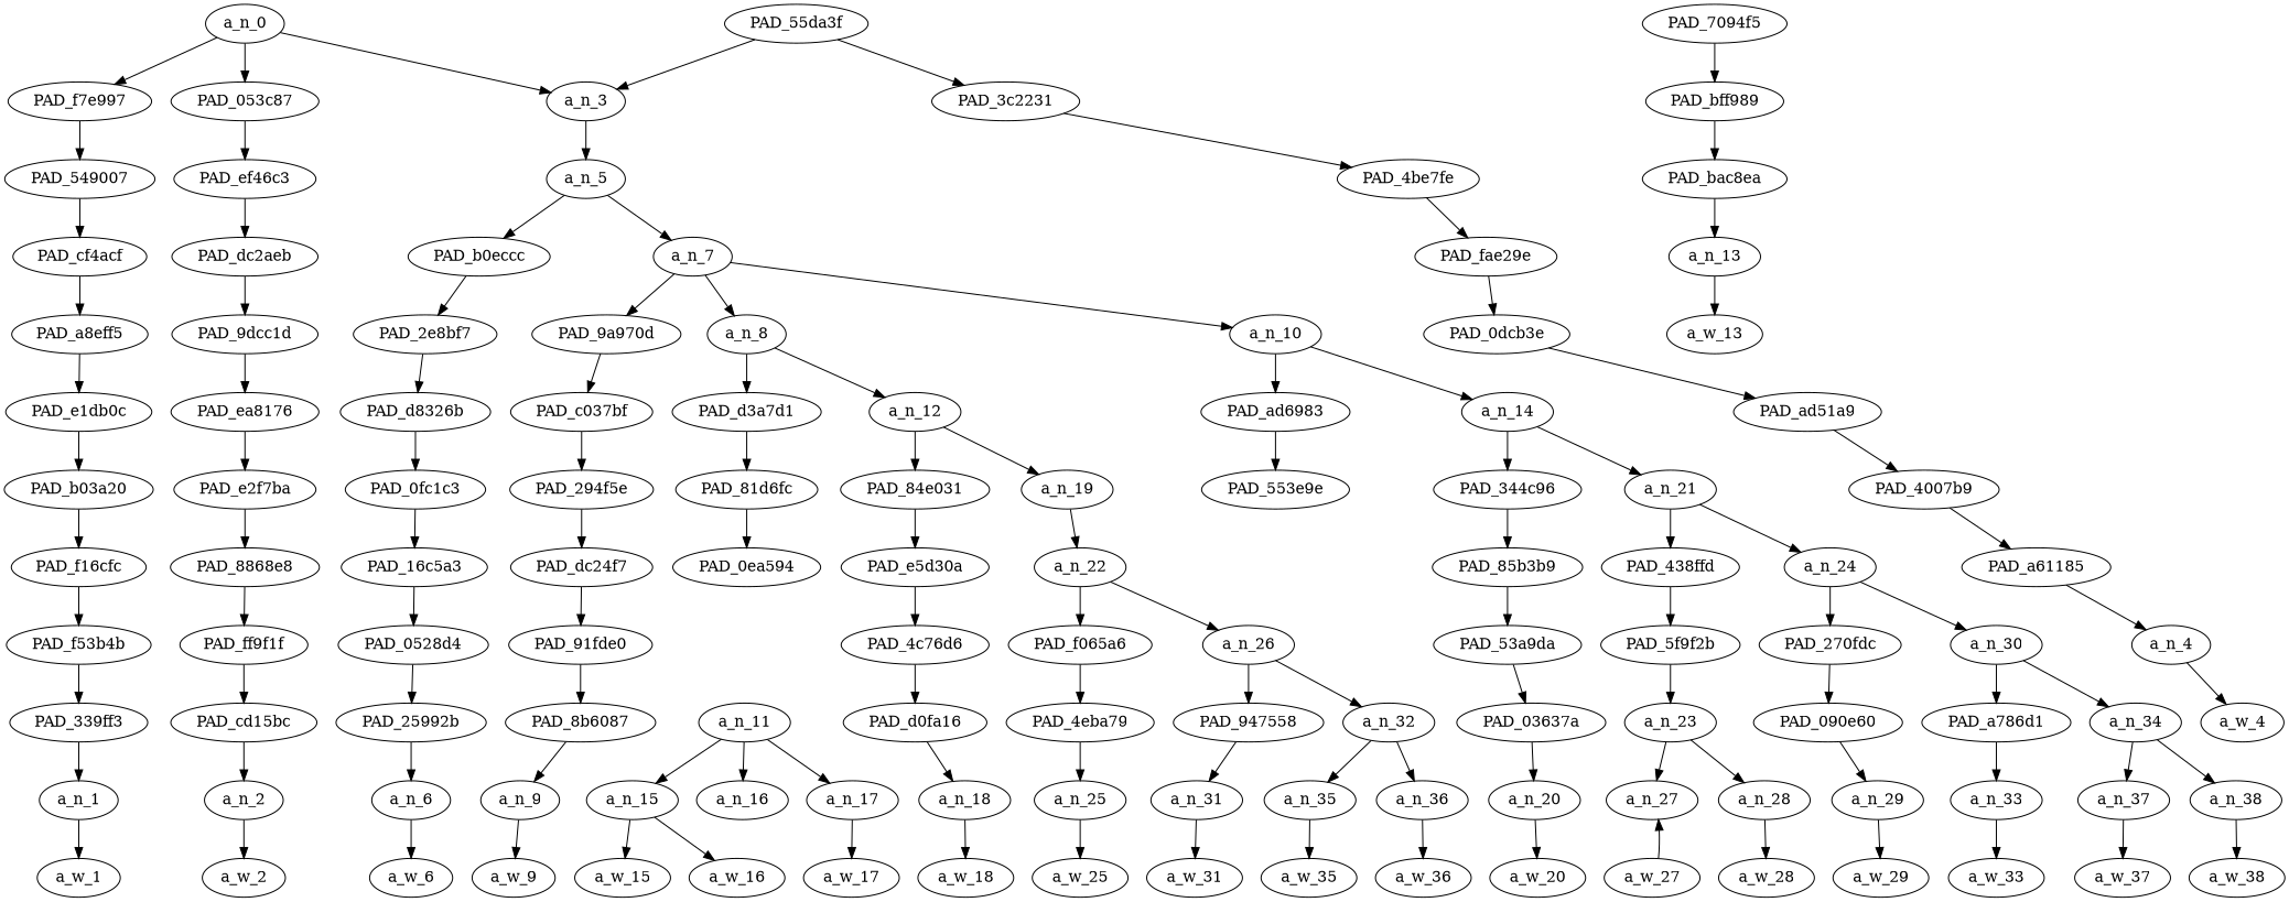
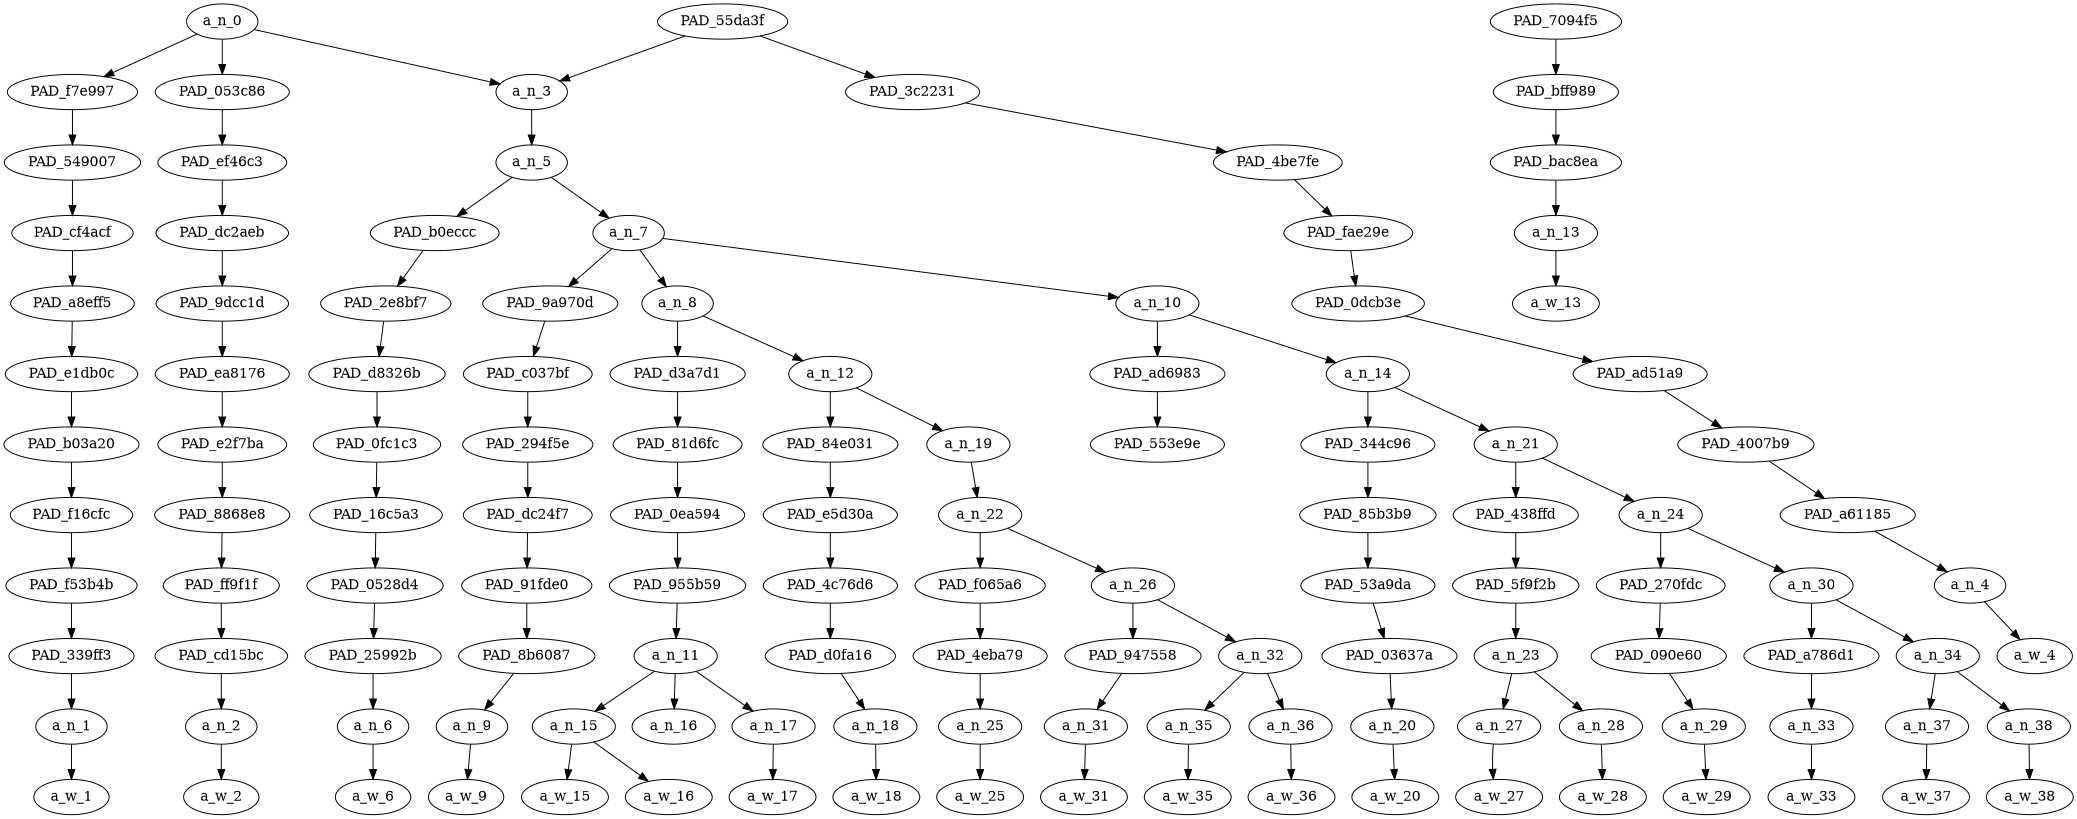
  strict digraph {
    node [div_dir=1 index=0 level=1 text_span="[0]" value=0.03889139]
    a_n_0 [level=11 text_span="[0, 1, 2, 3, 4, 5, 6, 7, 8, 9, 10, 11, 12, 13, 14, 15, 16, 17, 18, 19, 20]" value=0.99999999]
    PAD_f7e997 [level=10]
-   PAD_053c86 [div_dir=-1 index=1 level=10 text_span="[1]" value=0.04230412 label=PAD_053c87]
+   PAD_053c86 [div_dir=-1 index=1 level=10 text_span="[1]" value=0.04230412]
    a_n_3 [index=2 level=10 text_span="[2, 3, 4, 5, 6, 7, 8, 9, 10, 11, 12, 13, 14, 15, 16, 17, 18, 19, 20]" value=0.91869556]
    PAD_549007 [level=9]
    PAD_ef46c3 [div_dir=-1 index=1 level=9 text_span="[1]" value=0.04230412]
    a_n_5 [index=3 level=9 text_span="[3, 4, 5, 6, 7, 8, 9, 10, 11, 12, 13, 14, 15, 16, 17, 18, 19, 20]" value=0.87864290]
    PAD_cf4acf [level=8]
    PAD_dc2aeb [div_dir=-1 index=1 level=8 text_span="[1]" value=0.04230412]
    PAD_55da3f [div_dir=-1 index=2 level=9 text_span="[2]" value=0.03993338]
    PAD_3c2231 [div_dir=-1 index=2 level=8 text_span="[2]" value=0.03993338]
    PAD_b0eccc [div_dir=-1 index=3 level=8 text_span="[3]" value=0.03869945]
    a_n_7 [index=4 level=8 text_span="[4, 5, 6, 7, 8, 9, 10, 11, 12, 13, 14, 15, 16, 17, 18, 19, 20]" value=0.83978032]
    PAD_a8eff5 [level=7]
    PAD_e1db0c [level=6]
    PAD_b03a20 [level=5]
    PAD_f16cfc [level=4]
    PAD_f53b4b [level=3]
    PAD_339ff3 [level=2]
    a_n_1
    a_w_1 [div_dir=0 level=0 value="<user>"]
    PAD_9dcc1d [div_dir=-1 index=1 level=7 text_span="[1]" value=0.04230412]
    PAD_ea8176 [div_dir=-1 index=1 level=6 text_span="[1]" value=0.04230412]
    PAD_e2f7ba [div_dir=-1 index=1 level=5 text_span="[1]" value=0.04230412]
    PAD_8868e8 [div_dir=-1 index=1 level=4 text_span="[1]" value=0.04230412]
    PAD_ff9f1f [div_dir=-1 index=1 level=3 text_span="[1]" value=0.04230412]
    PAD_cd15bc [div_dir=-1 index=1 level=2 text_span="[1]" value=0.04230412]
    a_n_2 [div_dir=-1 index=1 text_span="[1]" value=0.04230412]
    a_w_2 [div_dir=0 index=1 level=0 text_span="[1]" value=you]
    PAD_4be7fe [div_dir=-1 index=2 level=7 text_span="[2]" value=0.03993338]
    PAD_2e8bf7 [div_dir=-1 index=3 level=7 text_span="[3]" value=0.03869945]
    PAD_9a970d [index=5 level=7 text_span="[12]" value=0.02918857]
    a_n_8 [index=4 level=7 text_span="[4, 5, 6, 7, 8, 9, 10, 11]" value=0.54619043]
    a_n_10 [div_dir=-1 index=6 level=7 text_span="[13, 14, 15, 16, 17, 18, 19, 20]" value=0.26421475]
    PAD_fae29e [div_dir=-1 index=2 level=6 text_span="[2]" value=0.03993338]
    PAD_0dcb3e [div_dir=-1 index=2 level=5 text_span="[2]" value=0.03993338]
    PAD_ad51a9 [div_dir=-1 index=2 level=4 text_span="[2]" value=0.03993338]
    PAD_4007b9 [div_dir=-1 index=2 level=3 text_span="[2]" value=0.03993338]
    PAD_a61185 [div_dir=-1 index=2 level=2 text_span="[2]" value=0.03993338]
    a_n_4 [div_dir=-1 index=2 text_span="[2]" value=0.03993338]
    a_w_4 [div_dir=0 index=2 level=0 text_span="[2]" value="’"]
    PAD_d8326b [div_dir=-1 index=3 level=6 text_span="[3]" value=0.03869945]
    PAD_c037bf [index=6 level=6 text_span="[12]" value=0.02918857]
    PAD_d3a7d1 [index=4 level=6 text_span="[4, 5, 6]" value=0.34516513]
    a_n_12 [index=5 level=6 text_span="[7, 8, 9, 10, 11]" value=0.20076632]
    PAD_ad6983 [div_dir=-1 index=7 level=6 text_span="[13]" value=0.06457320]
    a_n_14 [div_dir=-1 index=8 level=6 text_span="[14, 15, 16, 17, 18, 19, 20]" value=0.19955696]
    PAD_0fc1c3 [div_dir=-1 index=3 level=5 text_span="[3]" value=0.03869945]
    PAD_16c5a3 [div_dir=-1 index=3 level=4 text_span="[3]" value=0.03869945]
    PAD_0528d4 [div_dir=-1 index=3 level=3 text_span="[3]" value=0.03869945]
    PAD_25992b [div_dir=-1 index=3 level=2 text_span="[3]" value=0.03869945]
    a_n_6 [div_dir=-1 index=3 text_span="[3]" value=0.03869945]
    a_w_6 [div_dir=0 index=3 level=0 text_span="[3]" value=re]
    PAD_294f5e [index=7 level=5 text_span="[12]" value=0.02918857]
    PAD_81d6fc [index=4 level=5 text_span="[4, 5, 6]" value=0.34516513]
    PAD_84e031 [index=5 level=5 text_span="[7]" value=0.03996049]
    a_n_19 [index=6 level=5 text_span="[8, 9, 10, 11]" value=0.16075577]
    PAD_553e9e [div_dir=-1 index=8 level=5 text_span="[13]" value=0.06457320]
    PAD_344c96 [index=9 level=5 text_span="[14]" value=0.03451446]
    a_n_21 [div_dir=-1 index=10 level=5 text_span="[15, 16, 17, 18, 19, 20]" value=0.16502437]
    PAD_dc24f7 [index=7 level=4 text_span="[12]" value=0.02918857]
    PAD_91fde0 [index=8 level=3 text_span="[12]" value=0.02918857]
    PAD_8b6087 [index=9 level=2 text_span="[12]" value=0.02918857]
    a_n_9 [index=12 text_span="[12]" value=0.02918857]
    a_w_9 [div_dir=0 index=12 level=0 text_span="[12]" value=and]
    n66 [index=4 label=PAD_0ea594 level=4 text_span="[4, 5, 6]" value=0.34516513]
    PAD_e5d30a [index=5 level=4 text_span="[7]" value=0.03996049]
    a_n_22 [index=6 level=4 text_span="[8, 9, 10, 11]" value=0.16070661]
+   PAD_955b59 [index=4 level=3 text_span="[4, 5, 6]" value=0.34516513]
    a_n_11 [index=4 level=2 text_span="[4, 5, 6]" value=0.34516513]
    a_n_15 [index=4 text_span="[4]" value=0.04251699]
    a_n_16 [index=5 text_span="[5]" value=0.11267458]
    a_n_17 [index=6 text_span="[6]" value=0.18964325]
    a_w_15 [div_dir=0 index=4 level=0 text_span="[4]" value=a]
    a_w_16 [div_dir=0 index=5 level=0 text_span="[5]" value=racist]
    a_w_17 [div_dir=0 index=6 level=0 text_span="[6]" value=pos]
    PAD_4c76d6 [index=5 level=3 text_span="[7]" value=0.03996049]
    PAD_f065a6 [div_dir=-1 index=6 level=3 text_span="[8]" value=0.02433010]
    a_n_26 [index=7 level=3 text_span="[9, 10, 11]" value=0.13632735]
    PAD_d0fa16 [index=5 level=2 text_span="[7]" value=0.03996049]
    a_n_18 [index=7 text_span="[7]" value=0.03996049]
    a_w_18 [div_dir=0 index=7 level=0 text_span="[7]" value=trying]
    PAD_4eba79 [div_dir=-1 index=6 level=2 text_span="[8]" value=0.02433010]
    PAD_947558 [div_dir=-1 index=7 level=2 text_span="[9]" value=0.04257546]
    a_n_32 [index=8 level=2 text_span="[10, 11]" value=0.09368725]
    a_n_25 [div_dir=-1 index=8 text_span="[8]" value=0.02433010]
    a_n_31 [div_dir=-1 index=9 text_span="[9]" value=0.04257546]
    a_n_35 [index=10 text_span="[10]" value=0.04278706]
    a_n_36 [index=11 text_span="[11]" value=0.05076406]
    a_w_25 [div_dir=0 index=8 level=0 text_span="[8]" value=to]
    a_w_31 [div_dir=0 index=9 level=0 text_span="[9]" value=spread]
    a_w_35 [div_dir=0 index=10 level=0 text_span="[10]" value=hate]
    a_w_36 [div_dir=0 index=11 level=0 text_span="[11]" value=violence]
    PAD_85b3b9 [index=9 level=4 text_span="[14]" value=0.03451446]
    PAD_438ffd [div_dir=-1 index=10 level=4 text_span="[15, 16]" value=0.05407789]
    a_n_24 [div_dir=-1 index=11 level=4 text_span="[17, 18, 19, 20]" value=0.11084870]
    PAD_7094f5 [div_dir=-1 index=8 level=4 text_span="[13]" value=0.06457320]
    PAD_bff989 [div_dir=-1 index=9 level=3 text_span="[13]" value=0.06457320]
    PAD_bac8ea [div_dir=-1 index=10 level=2 text_span="[13]" value=0.06457320]
    a_n_13 [div_dir=-1 index=13 text_span="[13]" value=0.06457320]
    a_w_13 [div_dir=0 index=13 level=0 text_span="[13]" value=racism]
    PAD_53a9da [index=10 level=3 text_span="[14]" value=0.03451446]
    PAD_5f9f2b [div_dir=-1 index=11 level=3 text_span="[15, 16]" value=0.05407789]
    PAD_270fdc [index=12 level=3 text_span="[17]" value=0.02323858]
    a_n_30 [div_dir=-1 index=13 level=3 text_span="[18, 19, 20]" value=0.08752849]
    PAD_03637a [index=11 level=2 text_span="[14]" value=0.03451446]
    a_n_20 [index=14 text_span="[14]" value=0.03451446]
    a_w_20 [div_dir=0 index=14 level=0 text_span="[14]" value=what]
    a_n_23 [div_dir=-1 index=12 level=2 text_span="[15, 16]" value=0.05407789]
    PAD_090e60 [index=13 level=2 text_span="[17]" value=0.02323858]
    PAD_a786d1 [div_dir=-1 index=14 level=2 text_span="[18]" value=0.03242275]
    a_n_34 [div_dir=-1 index=15 level=2 text_span="[19, 20]" value=0.05495482]
    a_n_27 [index=15 text_span="[15]" value=0.02253594]
    a_n_28 [div_dir=-1 index=16 text_span="[16]" value=0.03148797]
    a_w_27 [div_dir=0 index=15 level=0 text_span="[15]" value=the]
    a_w_28 [div_dir=0 index=16 level=0 text_span="[16]" value=heck]
    a_n_29 [index=17 text_span="[17]" value=0.02323858]
    a_n_33 [div_dir=-1 index=18 text_span="[18]" value=0.03242275]
    a_n_37 [div_dir=-1 index=19 text_span="[19]" value=0.02538627]
    a_n_38 [index=20 text_span="[20]" value=0.02949747]
    a_w_29 [div_dir=0 index=17 level=0 text_span="[17]" value=is]
    a_w_33 [div_dir=0 index=18 level=0 text_span="[18]" value=wrong]
    a_w_37 [div_dir=0 index=19 level=0 text_span="[19]" value=with]
    a_w_38 [div_dir=0 index=20 level=0 text_span="[20]" value=you1]
    a_n_0 -> PAD_f7e997
    a_n_0 -> PAD_053c86
    a_n_0 -> a_n_3
    PAD_f7e997 -> PAD_549007
    PAD_053c86 -> PAD_ef46c3
    a_n_3 -> a_n_5
    PAD_549007 -> PAD_cf4acf
    PAD_ef46c3 -> PAD_dc2aeb
    a_n_5 -> PAD_b0eccc
    a_n_5 -> a_n_7
    PAD_cf4acf -> PAD_a8eff5
    PAD_dc2aeb -> PAD_9dcc1d
    PAD_55da3f -> a_n_3
    PAD_55da3f -> PAD_3c2231
    PAD_3c2231 -> PAD_4be7fe
    PAD_b0eccc -> PAD_2e8bf7
    a_n_7 -> PAD_9a970d
    a_n_7 -> a_n_8
    a_n_7 -> a_n_10
    PAD_a8eff5 -> PAD_e1db0c
    PAD_e1db0c -> PAD_b03a20
    PAD_b03a20 -> PAD_f16cfc
    PAD_f16cfc -> PAD_f53b4b
    PAD_f53b4b -> PAD_339ff3
    PAD_339ff3 -> a_n_1
    a_n_1 -> a_w_1
    PAD_9dcc1d -> PAD_ea8176
    PAD_ea8176 -> PAD_e2f7ba
    PAD_e2f7ba -> PAD_8868e8
    PAD_8868e8 -> PAD_ff9f1f
    PAD_ff9f1f -> PAD_cd15bc
    PAD_cd15bc -> a_n_2
    a_n_2 -> a_w_2
    PAD_4be7fe -> PAD_fae29e
    PAD_2e8bf7 -> PAD_d8326b
    PAD_9a970d -> PAD_c037bf
    a_n_8 -> PAD_d3a7d1
    a_n_8 -> a_n_12
    a_n_10 -> PAD_ad6983
    a_n_10 -> a_n_14
    PAD_fae29e -> PAD_0dcb3e
    PAD_0dcb3e -> PAD_ad51a9
    PAD_ad51a9 -> PAD_4007b9
    PAD_4007b9 -> PAD_a61185
    PAD_a61185 -> a_n_4
    a_n_4 -> a_w_4
    PAD_d8326b -> PAD_0fc1c3
    PAD_c037bf -> PAD_294f5e
    PAD_d3a7d1 -> PAD_81d6fc
    a_n_12 -> PAD_84e031
    a_n_12 -> a_n_19
    PAD_ad6983 -> PAD_553e9e
    a_n_14 -> PAD_344c96
    a_n_14 -> a_n_21
    PAD_0fc1c3 -> PAD_16c5a3
    PAD_16c5a3 -> PAD_0528d4
    PAD_0528d4 -> PAD_25992b
    PAD_25992b -> a_n_6
    a_n_6 -> a_w_6
    PAD_294f5e -> PAD_dc24f7
    PAD_81d6fc -> n66
    PAD_84e031 -> PAD_e5d30a
    a_n_19 -> a_n_22
    PAD_344c96 -> PAD_85b3b9
    a_n_21 -> PAD_438ffd
    a_n_21 -> a_n_24
    PAD_dc24f7 -> PAD_91fde0
    PAD_91fde0 -> PAD_8b6087
    PAD_8b6087 -> a_n_9
    a_n_9 -> a_w_9
+   n66 -> PAD_955b59
    PAD_e5d30a -> PAD_4c76d6
    a_n_22 -> PAD_f065a6
    a_n_22 -> a_n_26
+   PAD_955b59 -> a_n_11
    a_n_11 -> a_n_15
    a_n_11 -> a_n_16
    a_n_11 -> a_n_17
    a_n_15 -> a_w_15
    a_n_15 -> a_w_16
    a_n_17 -> a_w_17
    PAD_4c76d6 -> PAD_d0fa16
    PAD_f065a6 -> PAD_4eba79
    a_n_26 -> PAD_947558
    a_n_26 -> a_n_32
    PAD_d0fa16 -> a_n_18
    a_n_18 -> a_w_18
    PAD_4eba79 -> a_n_25
    PAD_947558 -> a_n_31
    a_n_32 -> a_n_35
    a_n_32 -> a_n_36
    a_n_25 -> a_w_25
    a_n_31 -> a_w_31
    a_n_35 -> a_w_35
    a_n_36 -> a_w_36
    PAD_85b3b9 -> PAD_53a9da
    PAD_438ffd -> PAD_5f9f2b
    a_n_24 -> PAD_270fdc
    a_n_24 -> a_n_30
    PAD_7094f5 -> PAD_bff989
    PAD_bff989 -> PAD_bac8ea
    PAD_bac8ea -> a_n_13
    a_n_13 -> a_w_13
    PAD_53a9da -> PAD_03637a
    PAD_5f9f2b -> a_n_23
    PAD_270fdc -> PAD_090e60
    a_n_30 -> PAD_a786d1
    a_n_30 -> a_n_34
    PAD_03637a -> a_n_20
    a_n_20 -> a_w_20
    a_n_23 -> a_n_27
    a_n_23 -> a_n_28
    PAD_090e60 -> a_n_29
    PAD_a786d1 -> a_n_33
    a_n_34 -> a_n_37
    a_n_34 -> a_n_38
-   a_w_27 -> a_n_27
+   a_n_27 -> a_w_27
    a_n_28 -> a_w_28
    a_n_29 -> a_w_29
    a_n_33 -> a_w_33
    a_n_37 -> a_w_37
    a_n_38 -> a_w_38
  }
